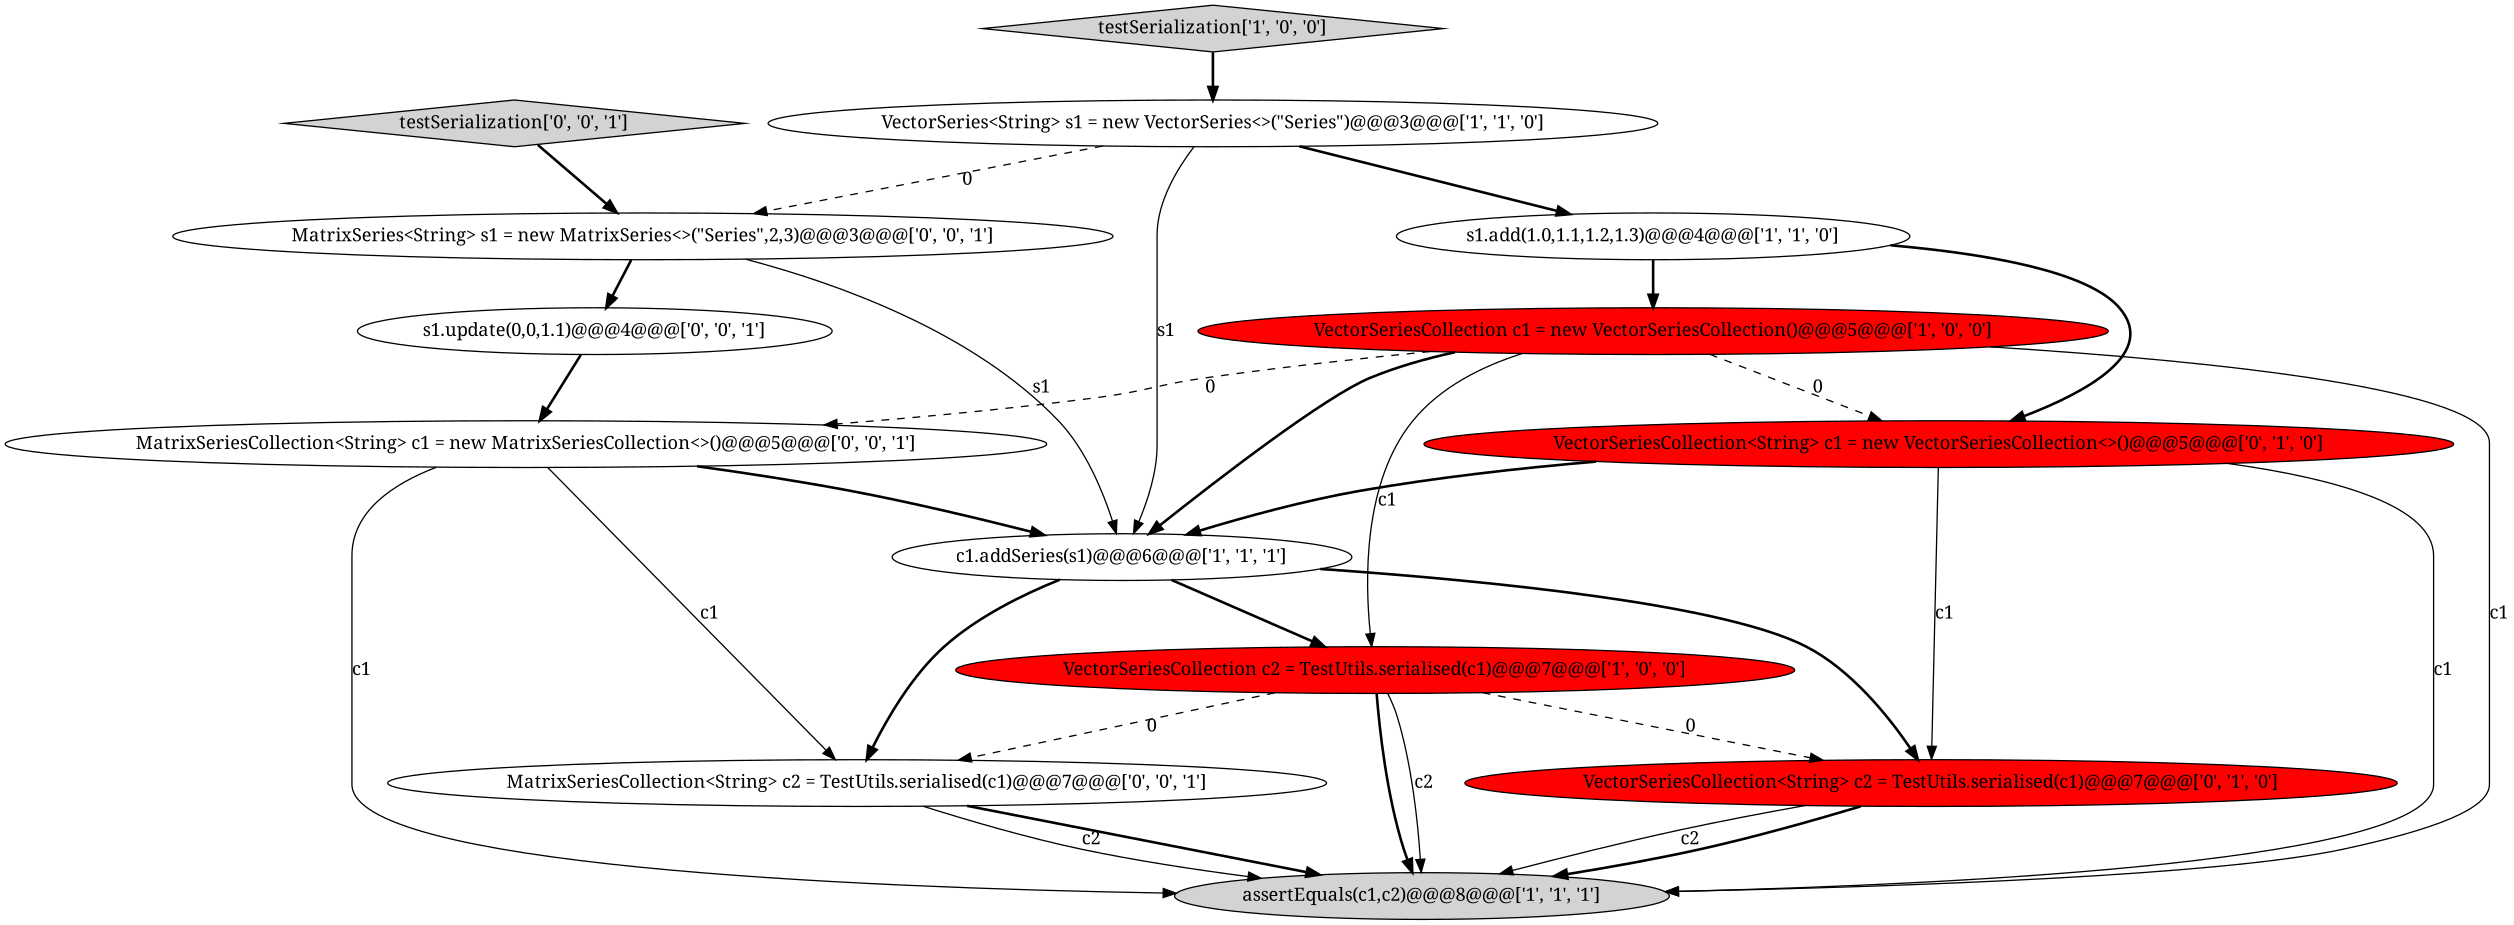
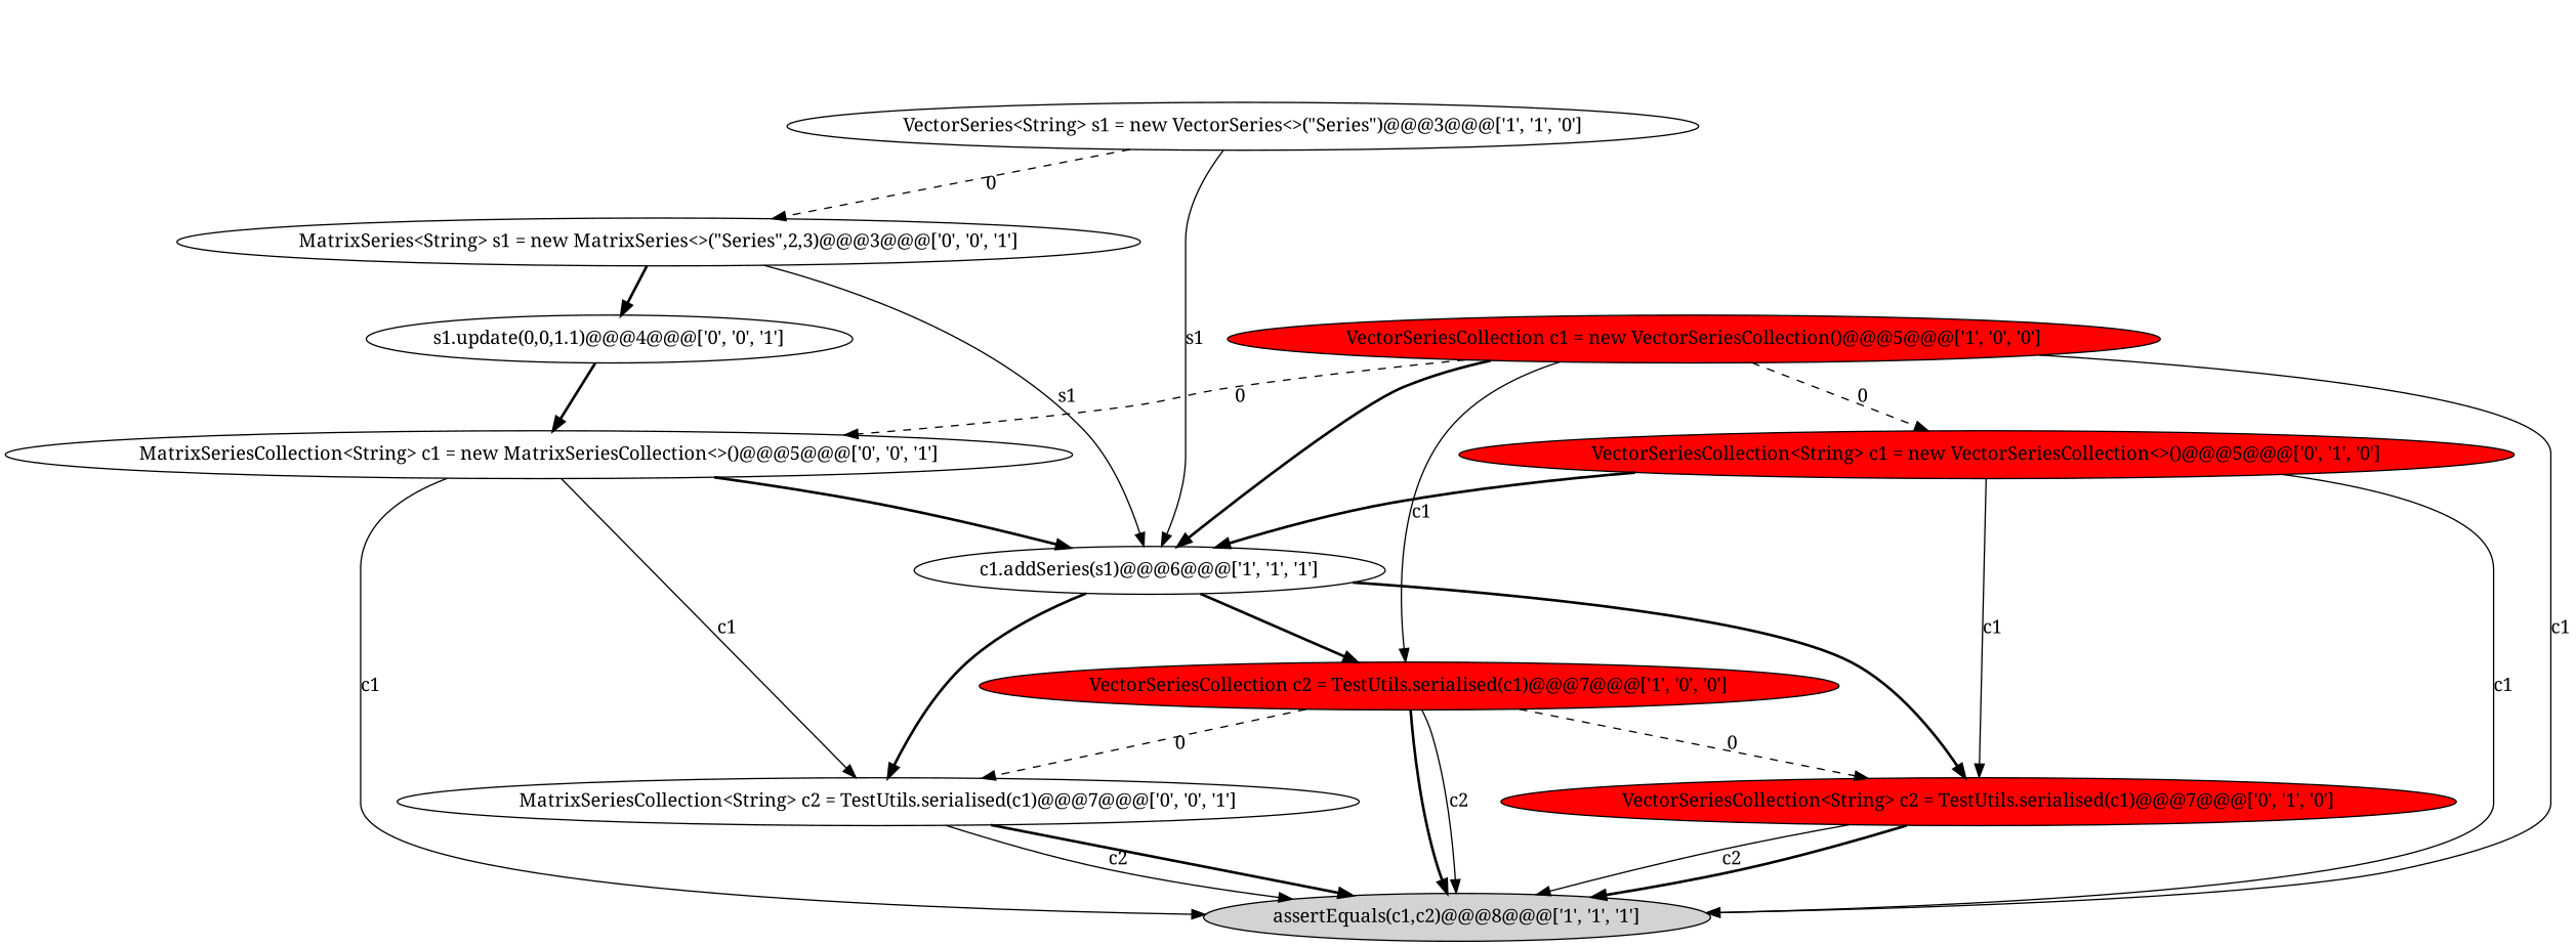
  digraph {
    fontname="Noto Serif"
    node [fillcolor=white fontname="Noto Serif" shape=ellipse style=filled]
    edge [fontname="Noto Serif" style=bold]
-   n1 [fillcolor=lightgray label="testSerialization['0', '0', '1']" shape=diamond]
    n2 [label="MatrixSeries<String> s1 = new MatrixSeries<>(\"Series\",2,3)@@@3@@@['0', '0', '1']"]
    n3 [label="c1.addSeries(s1)@@@6@@@['1', '1', '1']"]
    n4 [label="s1.update(0,0,1.1)@@@4@@@['0', '0', '1']"]
-   n5 [fillcolor=lightgray label="testSerialization['1', '0', '0']" shape=diamond]
    n6 [label="VectorSeries<String> s1 = new VectorSeries<>(\"Series\")@@@3@@@['1', '1', '0']"]
-   n7 [label="s1.add(1.0,1.1,1.2,1.3)@@@4@@@['1', '1', '0']"]
    n8 [fillcolor=red label="VectorSeriesCollection<String> c2 = TestUtils.serialised(c1)@@@7@@@['0', '1', '0']"]
    n9 [fillcolor=red label="VectorSeriesCollection c2 = TestUtils.serialised(c1)@@@7@@@['1', '0', '0']"]
    n10 [label="MatrixSeriesCollection<String> c2 = TestUtils.serialised(c1)@@@7@@@['0', '0', '1']"]
    n11 [fillcolor=lightgray label="assertEquals(c1,c2)@@@8@@@['1', '1', '1']"]
    n12 [fillcolor=red label="VectorSeriesCollection<String> c1 = new VectorSeriesCollection<>()@@@5@@@['0', '1', '0']"]
    n13 [label="MatrixSeriesCollection<String> c1 = new MatrixSeriesCollection<>()@@@5@@@['0', '0', '1']"]
    n14 [fillcolor=red label="VectorSeriesCollection c1 = new VectorSeriesCollection()@@@5@@@['1', '0', '0']"]
-   n1 -> n2
    n2 -> n3 [label=s1 style=solid]
    n2 -> n4
    n3 -> n8
    n3 -> n9
    n3 -> n10
    n4 -> n13
-   n5 -> n6
    n6 -> n2 [label=0 style=dashed]
    n6 -> n3 [label=s1 style=solid]
-   n6 -> n7
-   n7 -> n12
-   n7 -> n14
    n8 -> n11 [label=c2 style=solid]
    n8 -> n11
    n9 -> n8 [label=0 style=dashed]
    n9 -> n10 [label=0 style=dashed]
    n9 -> n11
    n9 -> n11 [label=c2 style=solid]
    n10 -> n11
    n10 -> n11 [label=c2 style=solid]
    n12 -> n3
    n12 -> n8 [label=c1 style=solid]
    n12 -> n11 [label=c1 style=solid]
    n13 -> n3
    n13 -> n10 [label=c1 style=solid]
    n13 -> n11 [label=c1 style=solid]
    n14 -> n3
    n14 -> n9 [label=c1 style=solid]
    n14 -> n11 [label=c1 style=solid]
    n14 -> n12 [label=0 style=dashed]
    n14 -> n13 [label=0 style=dashed]
  }
